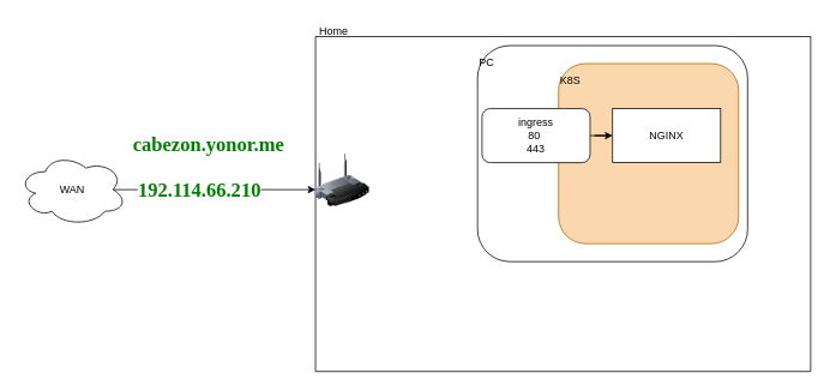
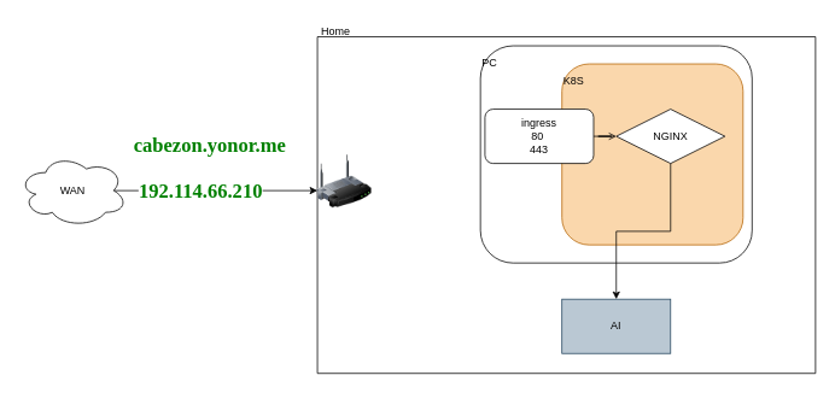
  <mxCell id="0" />
  <mxCell id="1" parent="0" />
  <mxCell id="2" value="" style="swimlane;startSize=0;" vertex="1" parent="1"><mxGeometry x="350" y="40" width="550" height="372" as="geometry" /></mxCell>
  <mxCell id="3" value="" style="image;html=1;image=img/lib/clip_art/networking/Wireless_Router_128x128.png" vertex="1" parent="2"><mxGeometry y="130" width="60" height="60" as="geometry" /></mxCell>
  <mxCell id="4" value="&lt;p style=&quot;line-height: 1%;&quot;&gt;K8S&lt;/p&gt;" style="rounded=1;whiteSpace=wrap;html=1;fillColor=#fad7ac;strokeColor=#b46504;align=left;verticalAlign=top;" vertex="1" parent="2"><mxGeometry x="270" y="30" width="200" height="200" as="geometry" /></mxCell>
- <mxCell id="5" style="edgeStyle=orthogonalEdgeStyle;rounded=0;orthogonalLoop=1;jettySize=auto;html=1;" edge="1" parent="2" source="6" target="9"><mxGeometry relative="1" as="geometry" /></mxCell>
+ <mxCell id="5" style="edgeStyle=orthogonalEdgeStyle;rounded=0;orthogonalLoop=1;jettySize=auto;html=1;endArrow=open;" edge="1" parent="2" source="6" target="9"><mxGeometry relative="1" as="geometry" /></mxCell>
  <mxCell id="6" value="ingress&lt;div&gt;80&amp;nbsp;&lt;/div&gt;&lt;div&gt;443&lt;/div&gt;" style="rounded=1;whiteSpace=wrap;html=1;" vertex="1" parent="2"><mxGeometry x="185" y="80" width="120" height="60" as="geometry" /></mxCell>
- <mxCell id="9" value="NGINX" style="rounded=0;whiteSpace=wrap;html=1;" vertex="1" parent="2"><mxGeometry x="330" y="80" width="120" height="60" as="geometry" /></mxCell>
+ <mxCell id="7" value="AI" style="rounded=0;whiteSpace=wrap;html=1;fillColor=#bac8d3;strokeColor=#23445d;" vertex="1" parent="2"><mxGeometry x="270" y="290" width="120" height="60" as="geometry" /></mxCell>
+ <mxCell id="8" style="edgeStyle=orthogonalEdgeStyle;rounded=0;orthogonalLoop=1;jettySize=auto;html=1;" edge="1" parent="2" source="9" target="7"><mxGeometry relative="1" as="geometry" /></mxCell>
+ <mxCell id="9" value="NGINX" style="rhombus;whiteSpace=wrap;html=1;" vertex="1" parent="2"><mxGeometry x="330" y="80" width="120" height="60" as="geometry" /></mxCell>
  <mxCell id="10" value="&lt;p style=&quot;line-height: 1%;&quot;&gt;PC&lt;/p&gt;" style="rounded=1;whiteSpace=wrap;html=1;fillColor=none;align=left;verticalAlign=top;" vertex="1" parent="2"><mxGeometry x="180" y="10" width="300" height="240" as="geometry" /></mxCell>
  <mxCell id="11" value="Home" style="text;html=1;align=center;verticalAlign=middle;resizable=0;points=[];autosize=1;strokeColor=none;fillColor=none;" vertex="1" parent="1"><mxGeometry x="340" y="20" width="60" height="30" as="geometry" /></mxCell>
  <mxCell id="12" value="" style="endArrow=classic;html=1;rounded=0;" edge="1" parent="1"><mxGeometry width="50" height="50" relative="1" as="geometry"><mxPoint x="60" y="210" as="sourcePoint" /><mxPoint x="350" y="210" as="targetPoint" /></mxGeometry></mxCell>
  <mxCell id="13" value="&lt;h1 style=&quot;color: green; font-family: &amp;quot;Times New Roman&amp;quot;; text-wrap: wrap;&quot;&gt;192.114.66.210&lt;/h1&gt;" style="edgeLabel;html=1;align=center;verticalAlign=middle;resizable=0;points=[];" vertex="1" connectable="0" parent="12"><mxGeometry x="0.048" y="-2" relative="1" as="geometry"><mxPoint x="8" y="-2" as="offset" /></mxGeometry></mxCell>
  <mxCell id="14" value="&lt;h1 style=&quot;color: green; font-family: &amp;quot;Times New Roman&amp;quot;; text-wrap: wrap;&quot;&gt;cabezon.yonor.me&lt;/h1&gt;" style="edgeLabel;html=1;align=center;verticalAlign=middle;resizable=0;points=[];" vertex="1" connectable="0" parent="12"><mxGeometry x="0.048" y="-2" relative="1" as="geometry"><mxPoint x="18" y="-52" as="offset" /></mxGeometry></mxCell>
  <mxCell id="15" value="WAN" style="ellipse;shape=cloud;whiteSpace=wrap;html=1;" vertex="1" parent="1"><mxGeometry x="20" y="170" width="120" height="80" as="geometry" /></mxCell>
